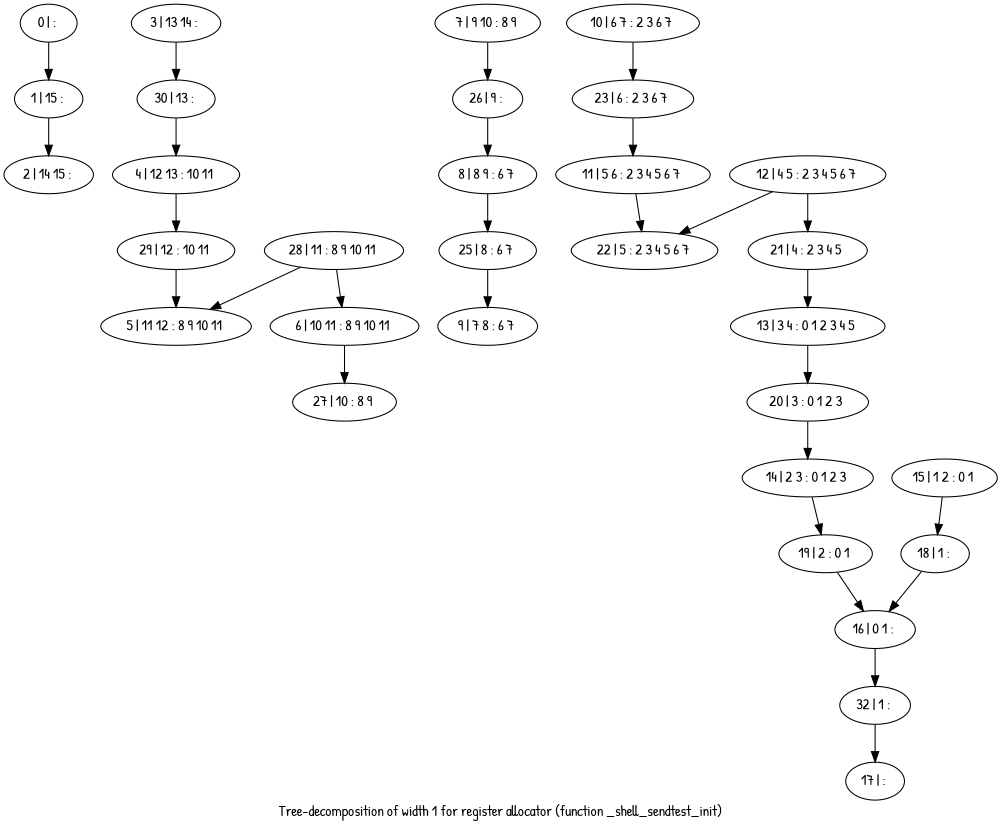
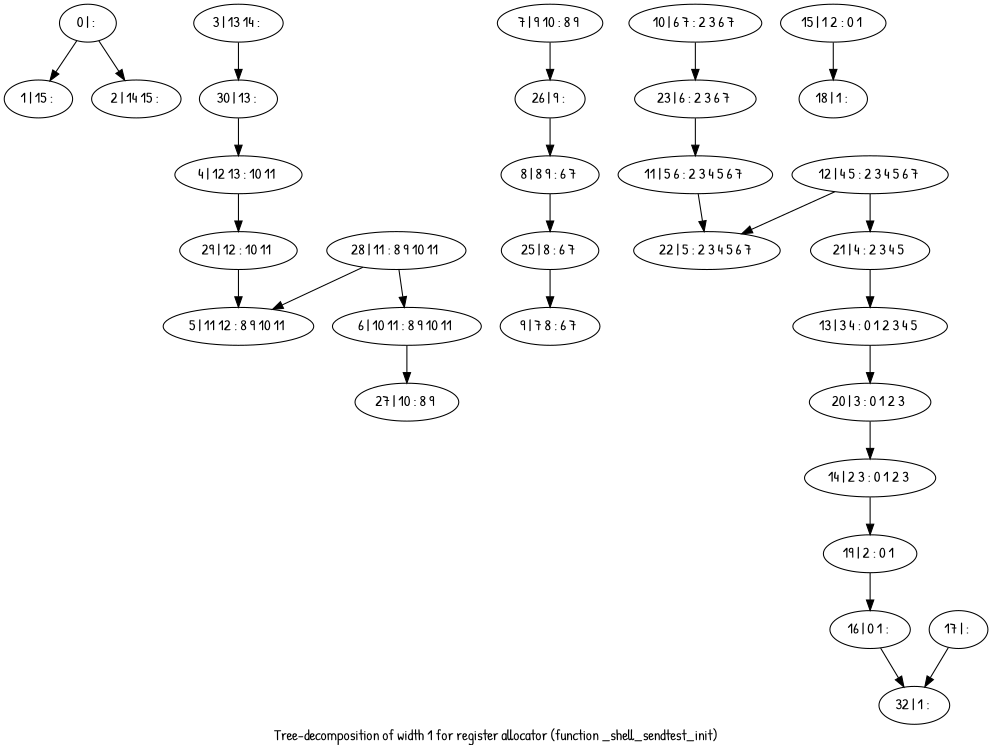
  digraph {
    fontname="Patrick Hand"
    label="Tree-decomposition of width 1 for register allocator (function _shell_sendtest_init)"
    node [fontname="Patrick Hand"]
    edge [fontname="Patrick Hand"]
    n1 [label="0 | : "]
    n2 [label="1 | 15 : "]
    n3 [label="2 | 14 15 : "]
    n4 [label="3 | 13 14 : "]
    n5 [label="30 | 13 : "]
    n6 [label="4 | 12 13 : 10 11 "]
    n7 [label="29 | 12 : 10 11 "]
    n8 [label="5 | 11 12 : 8 9 10 11 "]
    n9 [label="28 | 11 : 8 9 10 11 "]
    n10 [label="6 | 10 11 : 8 9 10 11 "]
    n11 [label="27 | 10 : 8 9 "]
    n12 [label="7 | 9 10 : 8 9 "]
    n13 [label="26 | 9 : "]
    n14 [label="8 | 8 9 : 6 7 "]
    n15 [label="25 | 8 : 6 7 "]
    n16 [label="9 | 7 8 : 6 7 "]
    n17 [label="10 | 6 7 : 2 3 6 7 "]
    n18 [label="23 | 6 : 2 3 6 7 "]
    n19 [label="11 | 5 6 : 2 3 4 5 6 7 "]
    n20 [label="22 | 5 : 2 3 4 5 6 7 "]
    n21 [label="12 | 4 5 : 2 3 4 5 6 7 "]
    n22 [label="21 | 4 : 2 3 4 5 "]
    n23 [label="13 | 3 4 : 0 1 2 3 4 5 "]
    n24 [label="20 | 3 : 0 1 2 3 "]
    n25 [label="14 | 2 3 : 0 1 2 3 "]
    n26 [label="19 | 2 : 0 1 "]
    n27 [label="16 | 0 1 : "]
    n28 [label="15 | 1 2 : 0 1 "]
    n29 [label="18 | 1 : "]
    n30 [label="32 | 1 : "]
    n31 [label="17 | : "]
    n1 -> n2
-   n2 -> n3
+   n1 -> n3
    n4 -> n5
    n5 -> n6
    n6 -> n7
    n7 -> n8
    n9 -> n8
    n9 -> n10
    n10 -> n11
    n12 -> n13
    n13 -> n14
    n14 -> n15
    n15 -> n16
    n17 -> n18
    n18 -> n19
    n19 -> n20
    n21 -> n20
    n21 -> n22
    n22 -> n23
    n23 -> n24
    n24 -> n25
    n25 -> n26
    n26 -> n27
    n27 -> n30
    n28 -> n29
-   n29 -> n27
-   n30 -> n31
+   n31 -> n30
  }
